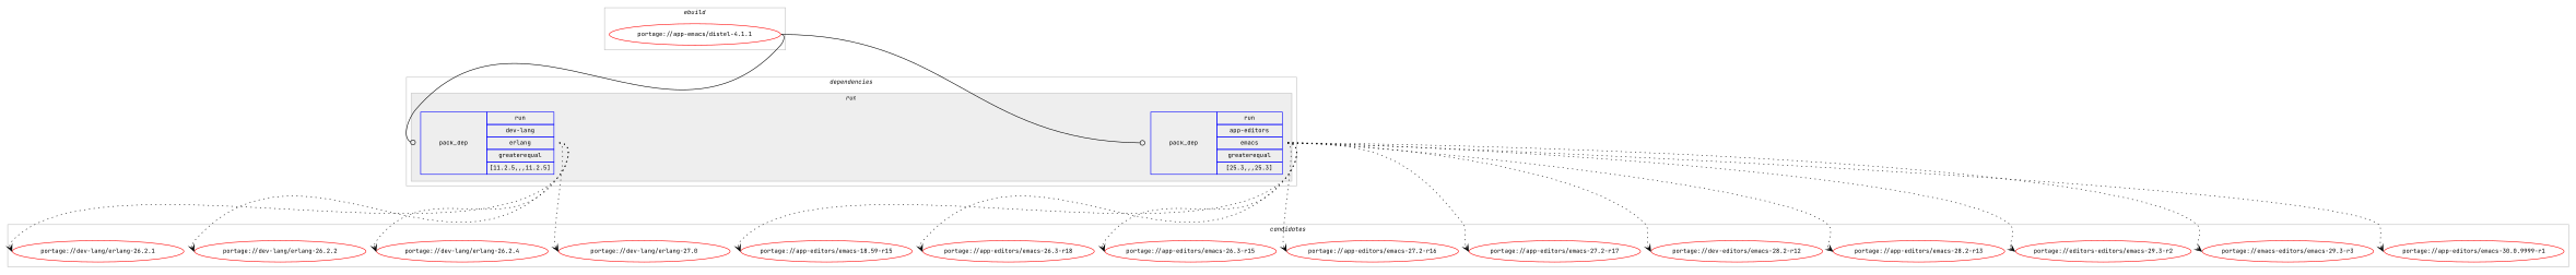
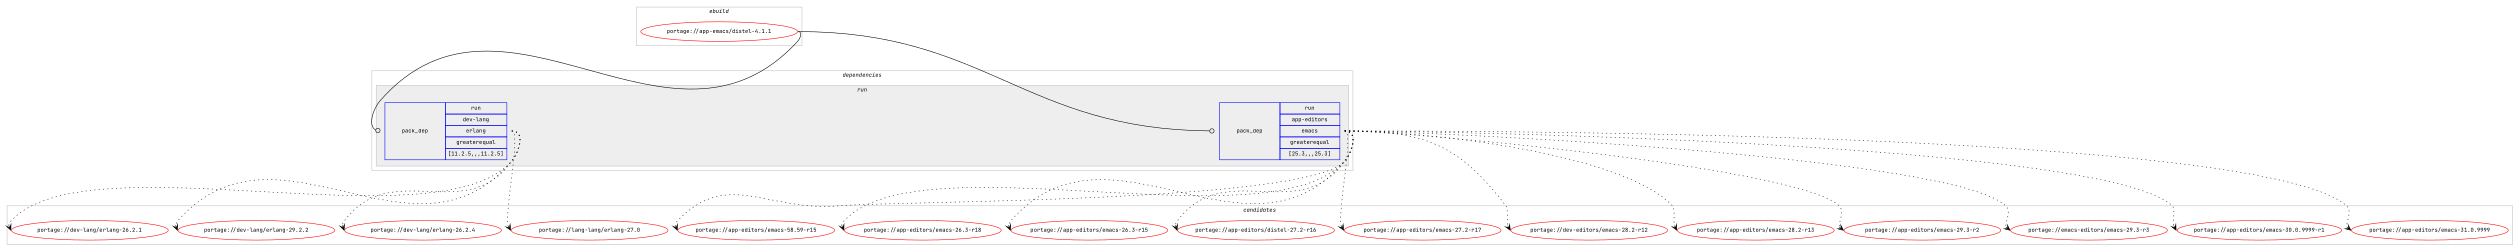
  digraph {
    compound=true
    concentrate=true
    fontname="JetBrains Mono"
    fontsize=10
    newrank=true
    rankdir=TB
    ranksep=1.5
    node [color=red fontname="JetBrains Mono" fontsize=10]
    edge [arrowhead=vee fontname="JetBrains Mono" headport=w style=dotted tailport=e weight=100]
    n1 [label="portage://app-emacs/distel-4.1.1" width=4]
    n2 [color=blue label=<<TABLE BORDER="0" CELLBORDER="1" CELLSPACING="0" CELLPADDING="4" WIDTH="220"><TR><TD ROWSPAN="6" CELLPADDING="30">pack_dep</TD></TR><TR><TD WIDTH="110">run</TD></TR><TR><TD>app-editors</TD></TR><TR><TD>emacs</TD></TR><TR><TD>greaterequal</TD></TR><TR><TD>[25.3,,,25.3]</TD></TR></TABLE>> shape=none]
    n3 [color=blue label=<<TABLE BORDER="0" CELLBORDER="1" CELLSPACING="0" CELLPADDING="4" WIDTH="220"><TR><TD ROWSPAN="6" CELLPADDING="30">pack_dep</TD></TR><TR><TD WIDTH="110">run</TD></TR><TR><TD>dev-lang</TD></TR><TR><TD>erlang</TD></TR><TR><TD>greaterequal</TD></TR><TR><TD>[11.2.5,,,11.2.5]</TD></TR></TABLE>> shape=none]
+   n4 [label="portage://app-editors/emacs-31.0.9999" width=4]
    n5 [label="portage://app-editors/emacs-30.0.9999-r1" width=4]
    n6 [label="portage://emacs-editors/emacs-29.3-r3" width=4]
-   n7 [label="portage://editors-editors/emacs-29.3-r2" width=4]
+   n7 [label="portage://app-editors/emacs-29.3-r2" width=4]
    n8 [label="portage://app-editors/emacs-28.2-r13" width=4]
    n9 [label="portage://dev-editors/emacs-28.2-r12" width=4]
    n10 [label="portage://app-editors/emacs-27.2-r17" width=4]
-   n11 [label="portage://app-editors/emacs-27.2-r16" width=4]
+   n11 [label="portage://app-editors/distel-27.2-r16" width=4]
    n12 [label="portage://app-editors/emacs-26.3-r15" width=4]
    n13 [label="portage://app-editors/emacs-26.3-r18" width=4]
-   n14 [label="portage://app-editors/emacs-18.59-r15" width=4]
-   n15 [label="portage://dev-lang/erlang-27.0" width=4]
+   n14 [label="portage://app-editors/emacs-58.59-r15" width=4]
+   n15 [label="portage://lang-lang/erlang-27.0" width=4]
    n16 [label="portage://dev-lang/erlang-26.2.4" width=4]
-   n17 [label="portage://dev-lang/erlang-26.2.2" width=4]
+   n17 [label="portage://dev-lang/erlang-29.2.2" width=4]
    n18 [label="portage://dev-lang/erlang-26.2.1" width=4]
    subgraph cluster_1 {
      color=gray
      label=<<i>ebuild</i>>
      n1
    }
    subgraph cluster_2 {
      color=gray
      label=<<i>dependencies</i>>
      subgraph cluster_3 {
        color=gray
        fillcolor="#eeeeee"
        label=<<i>compile</i>>
        style=filled
      }
      subgraph cluster_4 {
        color=gray
        fillcolor="#eeeeee"
        label=<<i>compile and run</i>>
        style=filled
      }
      subgraph cluster_5 {
        color=gray
        fillcolor="#eeeeee"
        label=<<i>run</i>>
        style=filled
        subgraph sub_6 {
          color=gray
          fillcolor="#eeeeee"
          label=<<i>run</i>>
          style=filled
          n2
        }
        subgraph sub_7 {
          color=gray
          fillcolor="#eeeeee"
          label=<<i>run</i>>
          style=filled
          n3
        }
      }
    }
    subgraph cluster_8 {
      color=gray
      label=<<i>candidates</i>>
      rank=same
      subgraph sub_9 {
        color=black
        label=<<i>candidates</i>>
        nodesep=1
        rank=same
+       n4
        n5
        n6
        n7
        n8
        n9
        n10
        n11
        n12
        n13
        n14
      }
      subgraph sub_10 {
        color=black
        label=<<i>candidates</i>>
        nodesep=1
        rank=same
        n15
        n16
        n17
        n18
      }
    }
    n1 -> n2 [arrowhead=odot style=solid weight=20]
    n1 -> n3 [arrowhead=odot style=solid weight=20]
+   n2 -> n4
    n2 -> n5
    n2 -> n6
    n2 -> n7
    n2 -> n8
    n2 -> n9
    n2 -> n10
    n2 -> n11
    n2 -> n12
    n2 -> n13
    n2 -> n14
    n3 -> n15
    n3 -> n16
    n3 -> n17
    n3 -> n18
  }
